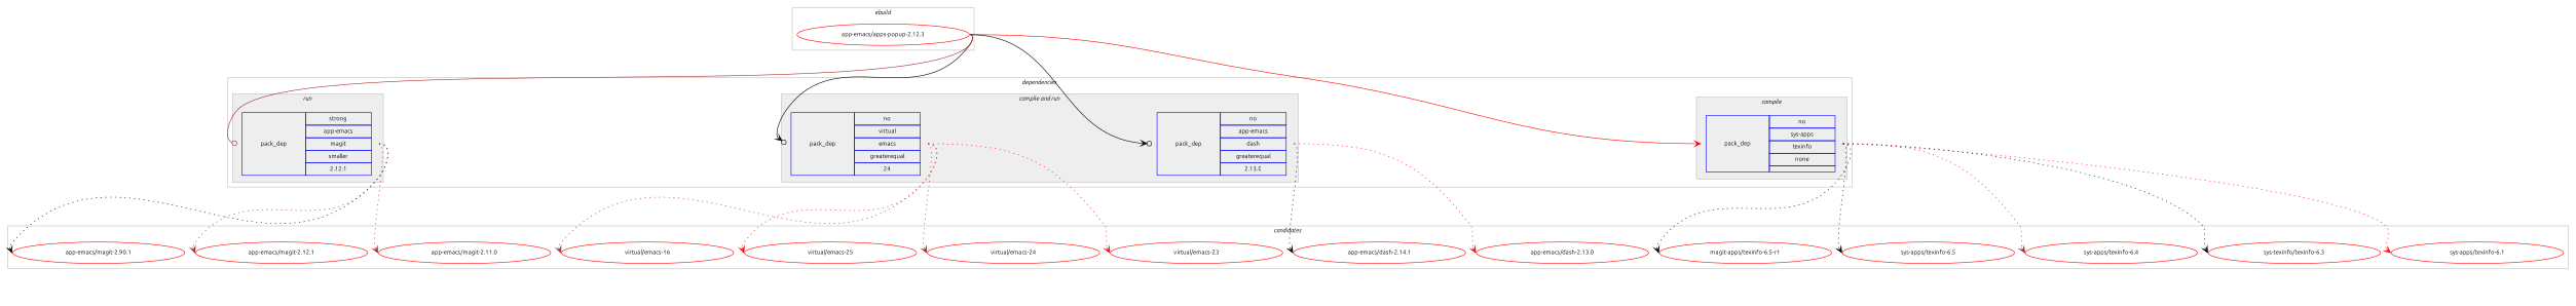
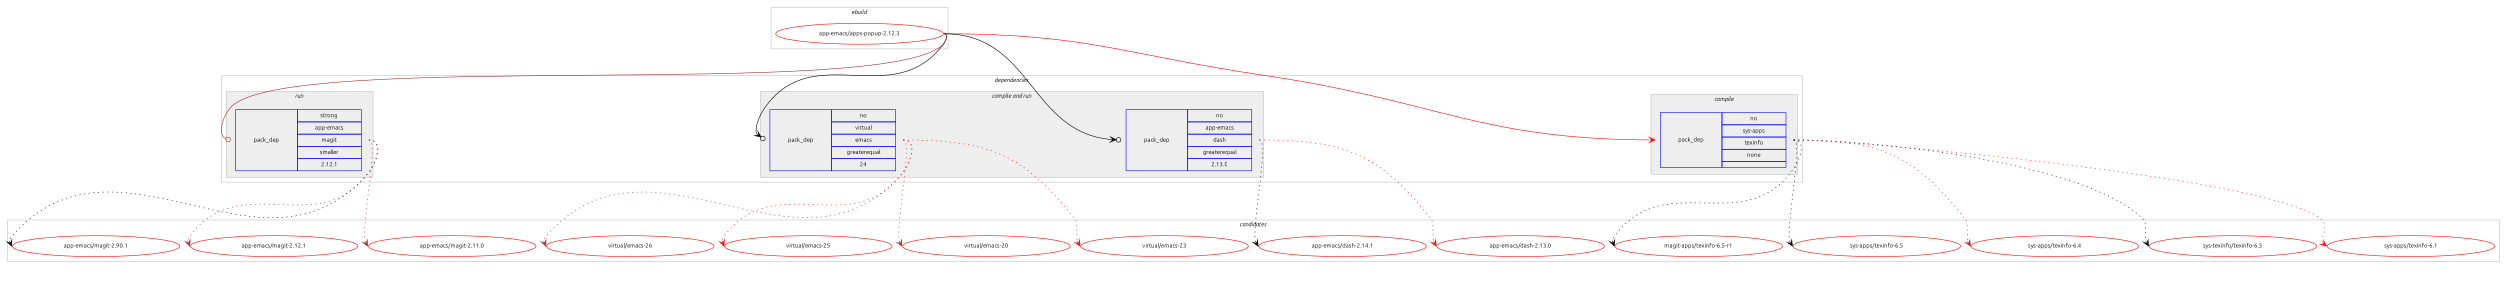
  digraph {
    compound=true
    concentrate=true
    fontname=Ubuntu
    fontsize=10
    newrank=true
    rankdir=TB
    ranksep=1.5
    node [color=red fontname=Ubuntu fontsize=10]
    edge [arrowhead=vee color=black fontname=Ubuntu headport=w style=dotted tailport=e weight=100]
    n1 [label="app-emacs/apps-popup-2.12.3" width=4]
    n2 [color=blue label=<<TABLE BORDER="0" CELLBORDER="1" CELLSPACING="0" CELLPADDING="4" WIDTH="220"><TR><TD ROWSPAN="6" CELLPADDING="30">pack_dep</TD></TR><TR><TD WIDTH="110">no</TD></TR><TR><TD>sys-apps</TD></TR><TR><TD>texinfo</TD></TR><TR><TD>none</TD></TR><TR><TD></TD></TR></TABLE>> shape=none]
    n3 [color=blue label=<<TABLE BORDER="0" CELLBORDER="1" CELLSPACING="0" CELLPADDING="4" WIDTH="220"><TR><TD ROWSPAN="6" CELLPADDING="30">pack_dep</TD></TR><TR><TD WIDTH="110">no</TD></TR><TR><TD>app-emacs</TD></TR><TR><TD>dash</TD></TR><TR><TD>greaterequal</TD></TR><TR><TD>2.13.0</TD></TR></TABLE>> shape=none]
    n4 [color=blue label=<<TABLE BORDER="0" CELLBORDER="1" CELLSPACING="0" CELLPADDING="4" WIDTH="220"><TR><TD ROWSPAN="6" CELLPADDING="30">pack_dep</TD></TR><TR><TD WIDTH="110">no</TD></TR><TR><TD>virtual</TD></TR><TR><TD>emacs</TD></TR><TR><TD>greaterequal</TD></TR><TR><TD>24</TD></TR></TABLE>> shape=none]
    n5 [color=blue label=<<TABLE BORDER="0" CELLBORDER="1" CELLSPACING="0" CELLPADDING="4" WIDTH="220"><TR><TD ROWSPAN="6" CELLPADDING="30">pack_dep</TD></TR><TR><TD WIDTH="110">strong</TD></TR><TR><TD>app-emacs</TD></TR><TR><TD>magit</TD></TR><TR><TD>smaller</TD></TR><TR><TD>2.12.1</TD></TR></TABLE>> shape=none]
    n6 [label="sys-apps/texinfo-6.1" width=4]
    n7 [label="sys-texinfo/texinfo-6.3" width=4]
    n8 [label="sys-apps/texinfo-6.4" width=4]
    n9 [label="sys-apps/texinfo-6.5" width=4]
    n10 [label="magit-apps/texinfo-6.5-r1" width=4]
    n11 [label="app-emacs/dash-2.13.0" width=4]
    n12 [label="app-emacs/dash-2.14.1" width=4]
    n13 [label="virtual/emacs-23" width=4]
-   n14 [label="virtual/emacs-24" width=4]
+   n14 [label="virtual/emacs-20" width=4]
    n15 [label="virtual/emacs-25" width=4]
-   n16 [label="virtual/emacs-16" width=4]
+   n16 [label="virtual/emacs-26" width=4]
    n17 [label="app-emacs/magit-2.11.0" width=4]
    n18 [label="app-emacs/magit-2.12.1" width=4]
    n19 [label="app-emacs/magit-2.90.1" width=4]
    subgraph cluster_1 {
      color=gray
      label=<<i>ebuild</i>>
      rank=same
      n1
    }
    subgraph cluster_2 {
      color=gray
      label=<<i>dependencies</i>>
      subgraph cluster_3 {
        color=gray
        fillcolor="#eeeeee"
        label=<<i>compile</i>>
        style=filled
        subgraph sub_4 {
          color=gray
          fillcolor="#eeeeee"
          label=<<i>compile</i>>
          style=filled
          n2
        }
      }
      subgraph cluster_5 {
        color=gray
        fillcolor="#eeeeee"
        label=<<i>compile and run</i>>
        style=filled
        subgraph sub_6 {
          color=gray
          fillcolor="#eeeeee"
          label=<<i>compile and run</i>>
          style=filled
          n3
        }
        subgraph sub_7 {
          color=gray
          fillcolor="#eeeeee"
          label=<<i>compile and run</i>>
          style=filled
          n4
        }
      }
      subgraph cluster_8 {
        color=gray
        fillcolor="#eeeeee"
        label=<<i>run</i>>
        style=filled
        subgraph sub_9 {
          color=gray
          fillcolor="#eeeeee"
          label=<<i>run</i>>
          style=filled
          n5
        }
      }
    }
    subgraph cluster_10 {
      color=gray
      label=<<i>candidates</i>>
      rank=same
      subgraph sub_11 {
        color=black
        label=<<i>candidates</i>>
        nodesep=1
        rank=same
        n6
        n7
        n8
        n9
        n10
      }
      subgraph sub_12 {
        color=black
        label=<<i>candidates</i>>
        nodesep=1
        rank=same
        n11
        n12
      }
      subgraph sub_13 {
        color=black
        label=<<i>candidates</i>>
        nodesep=1
        rank=same
        n13
        n14
        n15
        n16
      }
      subgraph sub_14 {
        color=black
        label=<<i>candidates</i>>
        nodesep=1
        rank=same
        n17
        n18
        n19
      }
    }
    n1 -> n2 [color=red style=solid weight=20]
    n1 -> n3 [arrowhead=odotvee style=solid weight=20]
    n1 -> n4 [arrowhead=odotvee style=solid weight=20]
    n1 -> n5 [arrowhead=odot color=brown style=solid weight=20]
    n2 -> n6 [color=red]
    n2 -> n7
    n2 -> n8 [color=brown]
    n2 -> n9
    n2 -> n10
    n3 -> n11 [color=red]
    n3 -> n12
    n4 -> n13 [color=red]
    n4 -> n14 [color=brown]
    n4 -> n15 [color=red]
    n4 -> n16 [color=brown]
    n5 -> n17 [color=brown]
    n5 -> n18 [color=brown]
    n5 -> n19
  }
